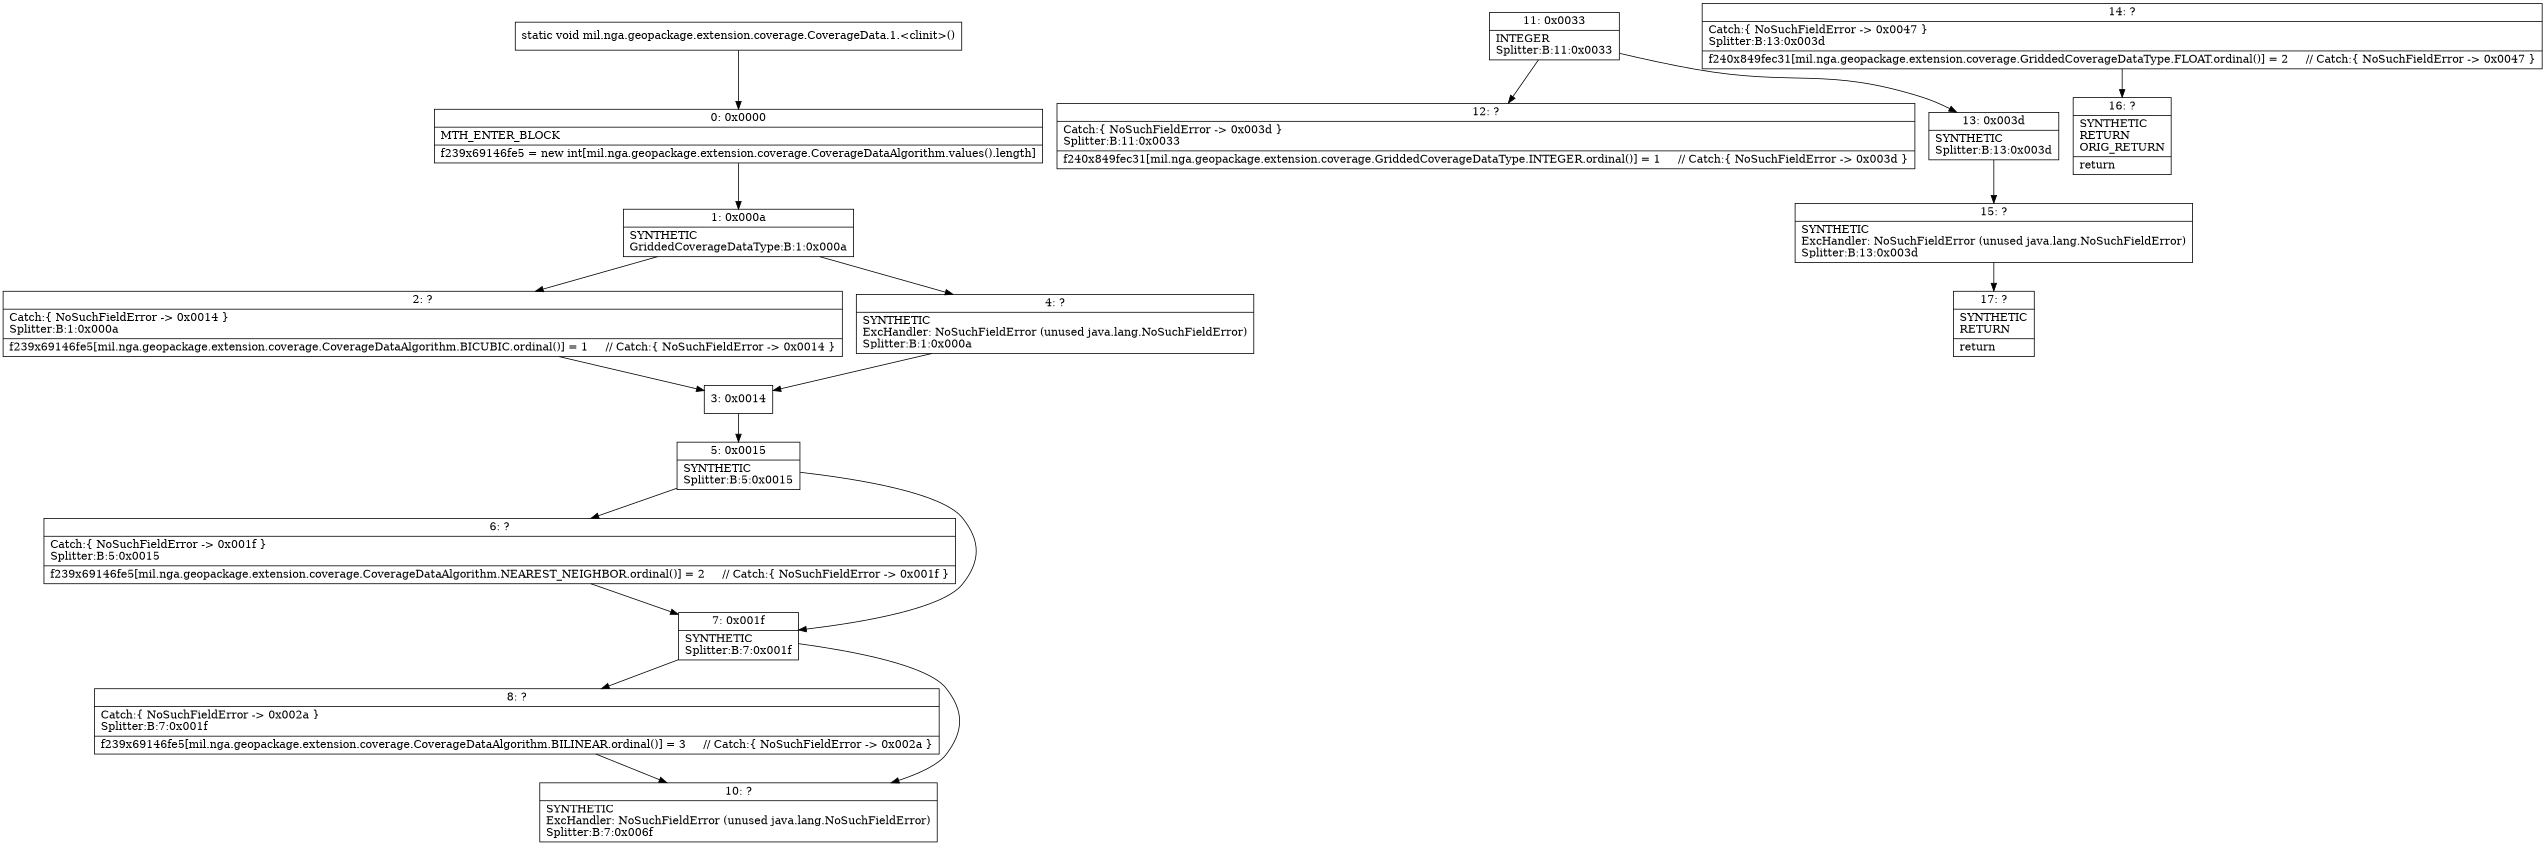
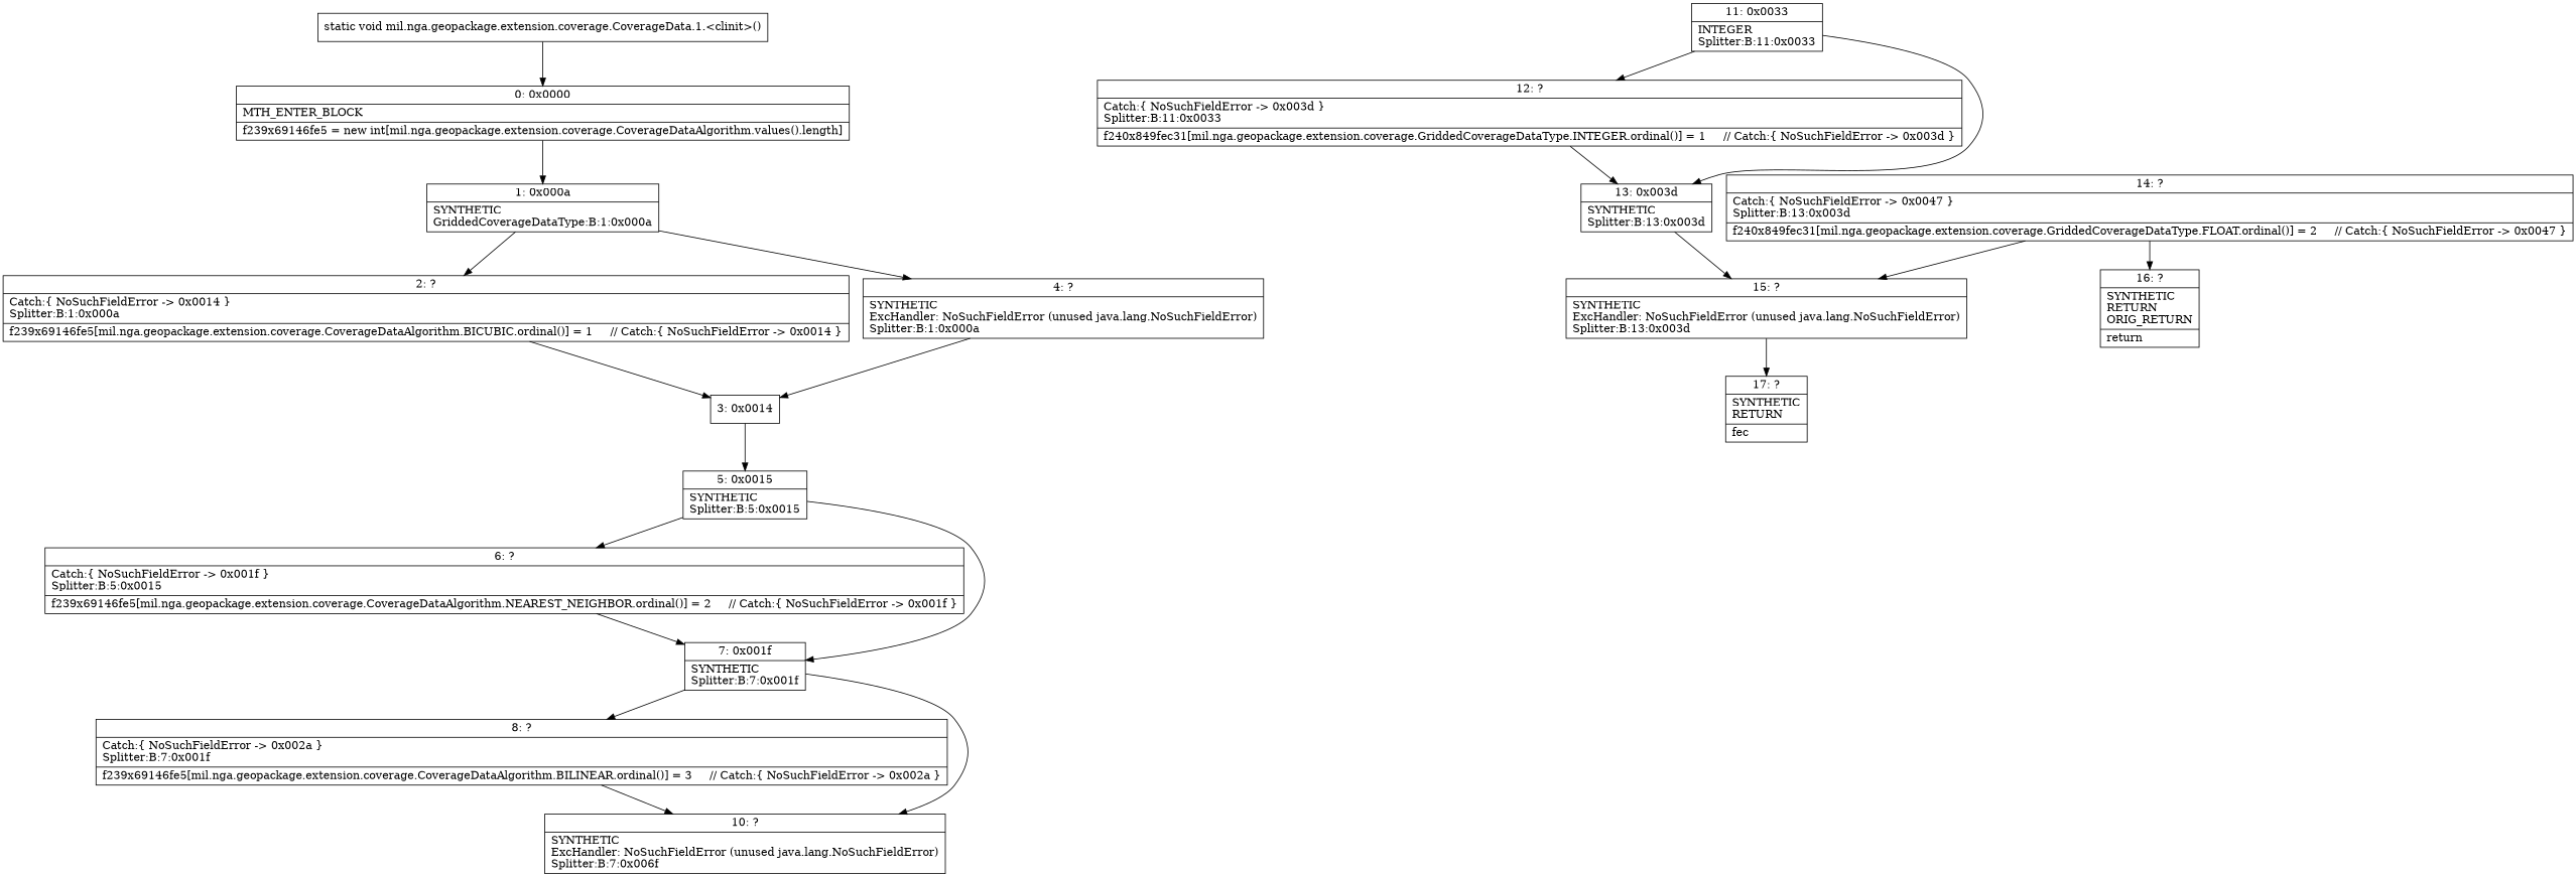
  digraph {
    node [shape=record]
    n1 [label="{0\:\ 0x0000|MTH_ENTER_BLOCK\l|f239x69146fe5 = new int[mil.nga.geopackage.extension.coverage.CoverageDataAlgorithm.values().length]\l}"]
    n2 [label="{1\:\ 0x000a|SYNTHETIC\lGriddedCoverageDataType:B:1:0x000a\l}"]
    n3 [label="{2\:\ ?|Catch:\{ NoSuchFieldError \-\> 0x0014 \}\lSplitter:B:1:0x000a\l|f239x69146fe5[mil.nga.geopackage.extension.coverage.CoverageDataAlgorithm.BICUBIC.ordinal()] = 1     \/\/ Catch:\{ NoSuchFieldError \-\> 0x0014 \}\l}"]
    n4 [label="{4\:\ ?|SYNTHETIC\lExcHandler: NoSuchFieldError (unused java.lang.NoSuchFieldError)\lSplitter:B:1:0x000a\l}"]
    n5 [label="{3\:\ 0x0014}"]
    n6 [label="{5\:\ 0x0015|SYNTHETIC\lSplitter:B:5:0x0015\l}"]
    n7 [label="{6\:\ ?|Catch:\{ NoSuchFieldError \-\> 0x001f \}\lSplitter:B:5:0x0015\l|f239x69146fe5[mil.nga.geopackage.extension.coverage.CoverageDataAlgorithm.NEAREST_NEIGHBOR.ordinal()] = 2     \/\/ Catch:\{ NoSuchFieldError \-\> 0x001f \}\l}"]
    n8 [label="{7\:\ 0x001f|SYNTHETIC\lSplitter:B:7:0x001f\l}"]
    n9 [label="{8\:\ ?|Catch:\{ NoSuchFieldError \-\> 0x002a \}\lSplitter:B:7:0x001f\l|f239x69146fe5[mil.nga.geopackage.extension.coverage.CoverageDataAlgorithm.BILINEAR.ordinal()] = 3     \/\/ Catch:\{ NoSuchFieldError \-\> 0x002a \}\l}"]
    n10 [label="{10\:\ ?|SYNTHETIC\lExcHandler: NoSuchFieldError (unused java.lang.NoSuchFieldError)\lSplitter:B:7:0x006f\l}"]
    n11 [label="{11\:\ 0x0033|INTEGER\lSplitter:B:11:0x0033\l}"]
    n12 [label="{12\:\ ?|Catch:\{ NoSuchFieldError \-\> 0x003d \}\lSplitter:B:11:0x0033\l|f240x849fec31[mil.nga.geopackage.extension.coverage.GriddedCoverageDataType.INTEGER.ordinal()] = 1     \/\/ Catch:\{ NoSuchFieldError \-\> 0x003d \}\l}"]
    n13 [label="{13\:\ 0x003d|SYNTHETIC\lSplitter:B:13:0x003d\l}"]
    n14 [label="{15\:\ ?|SYNTHETIC\lExcHandler: NoSuchFieldError (unused java.lang.NoSuchFieldError)\lSplitter:B:13:0x003d\l}"]
    n15 [label="{14\:\ ?|Catch:\{ NoSuchFieldError \-\> 0x0047 \}\lSplitter:B:13:0x003d\l|f240x849fec31[mil.nga.geopackage.extension.coverage.GriddedCoverageDataType.FLOAT.ordinal()] = 2     \/\/ Catch:\{ NoSuchFieldError \-\> 0x0047 \}\l}"]
    n16 [label="{16\:\ ?|SYNTHETIC\lRETURN\lORIG_RETURN\l|return\l}"]
-   n17 [label="{17\:\ ?|SYNTHETIC\lRETURN\l|return\l}"]
+   n17 [label="{17\:\ ?|SYNTHETIC\lRETURN\l|fec\l}"]
    n18 [label="{static void mil.nga.geopackage.extension.coverage.CoverageData.1.\<clinit\>() }"]
    n1 -> n2
    n2 -> n3
    n2 -> n4
    n3 -> n5
    n4 -> n5
    n5 -> n6
    n6 -> n7
    n6 -> n8
    n7 -> n8
    n8 -> n9
    n8 -> n10
    n9 -> n10
    n11 -> n12
    n11 -> n13
+   n12 -> n13
    n13 -> n14
    n14 -> n17
+   n15 -> n14
    n15 -> n16
    n18 -> n1
  }
